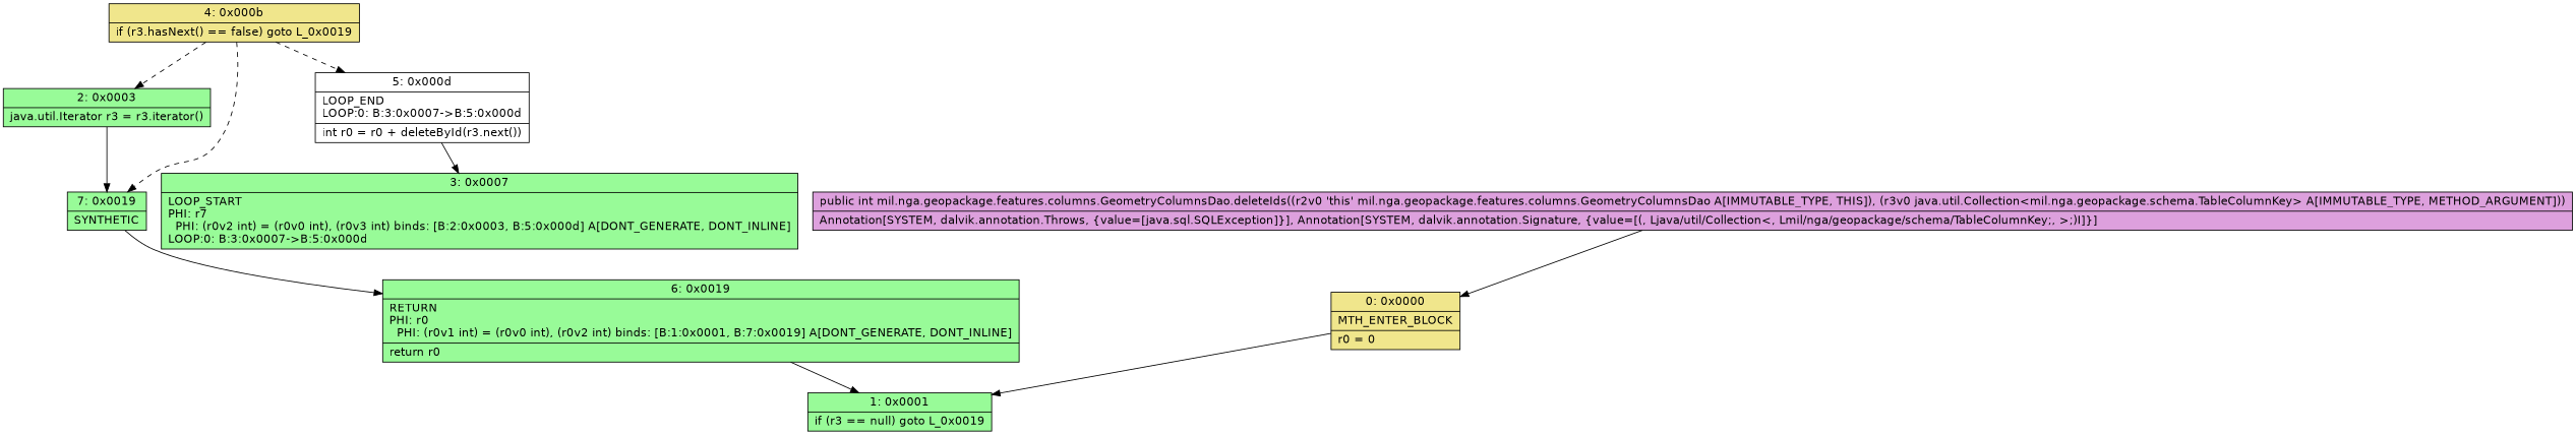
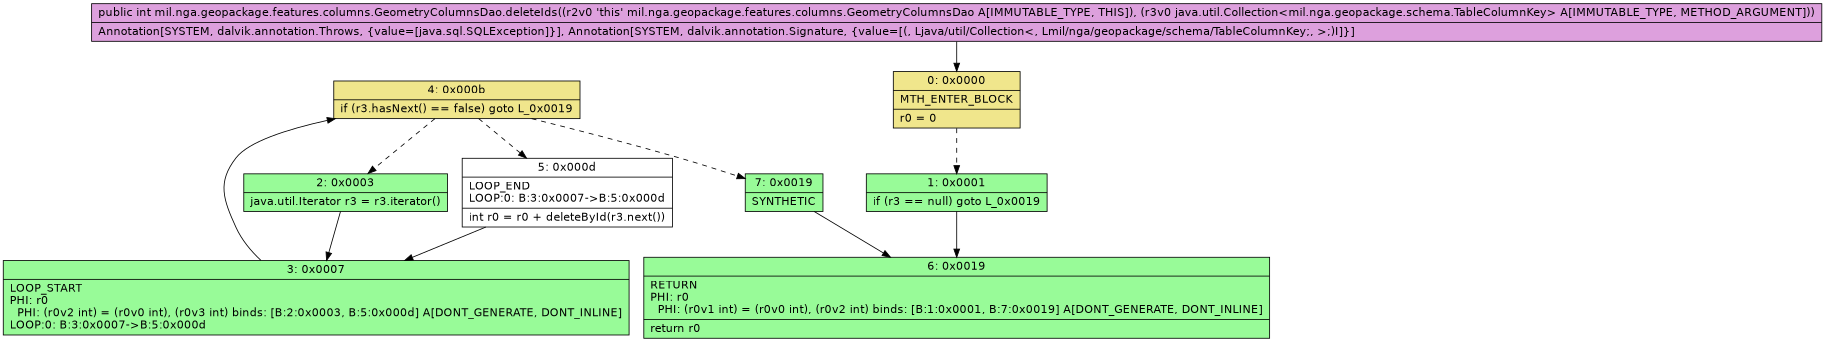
  digraph {
    fontname="DejaVu Sans"
    node [fillcolor=palegreen fontname="DejaVu Sans" shape=record style=filled]
    edge [fontname="DejaVu Sans"]
    n1 [fillcolor=khaki label="{0\:\ 0x0000|MTH_ENTER_BLOCK\l|r0 = 0\l}"]
    n2 [label="{1\:\ 0x0001|if (r3 == null) goto L_0x0019\l}"]
    n3 [label="{6\:\ 0x0019|RETURN\lPHI: r0 \l  PHI: (r0v1 int) = (r0v0 int), (r0v2 int) binds: [B:1:0x0001, B:7:0x0019] A[DONT_GENERATE, DONT_INLINE]\l|return r0\l}"]
    n4 [label="{2\:\ 0x0003|java.util.Iterator r3 = r3.iterator()\l}"]
-   n5 [label="{3\:\ 0x0007|LOOP_START\lPHI: r7 \l  PHI: (r0v2 int) = (r0v0 int), (r0v3 int) binds: [B:2:0x0003, B:5:0x000d] A[DONT_GENERATE, DONT_INLINE]\lLOOP:0: B:3:0x0007\-\>B:5:0x000d\l}"]
+   n5 [label="{3\:\ 0x0007|LOOP_START\lPHI: r0 \l  PHI: (r0v2 int) = (r0v0 int), (r0v3 int) binds: [B:2:0x0003, B:5:0x000d] A[DONT_GENERATE, DONT_INLINE]\lLOOP:0: B:3:0x0007\-\>B:5:0x000d\l}"]
    n6 [fillcolor=khaki label="{4\:\ 0x000b|if (r3.hasNext() == false) goto L_0x0019\l}"]
    n7 [fillcolor=white label="{5\:\ 0x000d|LOOP_END\lLOOP:0: B:3:0x0007\-\>B:5:0x000d\l|int r0 = r0 + deleteById(r3.next())\l}"]
    n8 [label="{7\:\ 0x0019|SYNTHETIC\l}"]
    n9 [fillcolor=plum label="{public int mil.nga.geopackage.features.columns.GeometryColumnsDao.deleteIds((r2v0 'this' mil.nga.geopackage.features.columns.GeometryColumnsDao A[IMMUTABLE_TYPE, THIS]), (r3v0 java.util.Collection\<mil.nga.geopackage.schema.TableColumnKey\> A[IMMUTABLE_TYPE, METHOD_ARGUMENT]))  | Annotation[SYSTEM, dalvik.annotation.Throws, \{value=[java.sql.SQLException]\}], Annotation[SYSTEM, dalvik.annotation.Signature, \{value=[(, Ljava\/util\/Collection\<, Lmil\/nga\/geopackage\/schema\/TableColumnKey;, \>;)I]\}]\l}"]
-   n1 -> n2
-   n3 -> n2
-   n4 -> n8
+   n1 -> n2 [style=dashed]
+   n2 -> n3
+   n4 -> n5
+   n5 -> n6
    n6 -> n4 [style=dashed]
    n6 -> n7 [style=dashed]
    n6 -> n8 [style=dashed]
    n7 -> n5
    n8 -> n3
    n9 -> n1
  }
